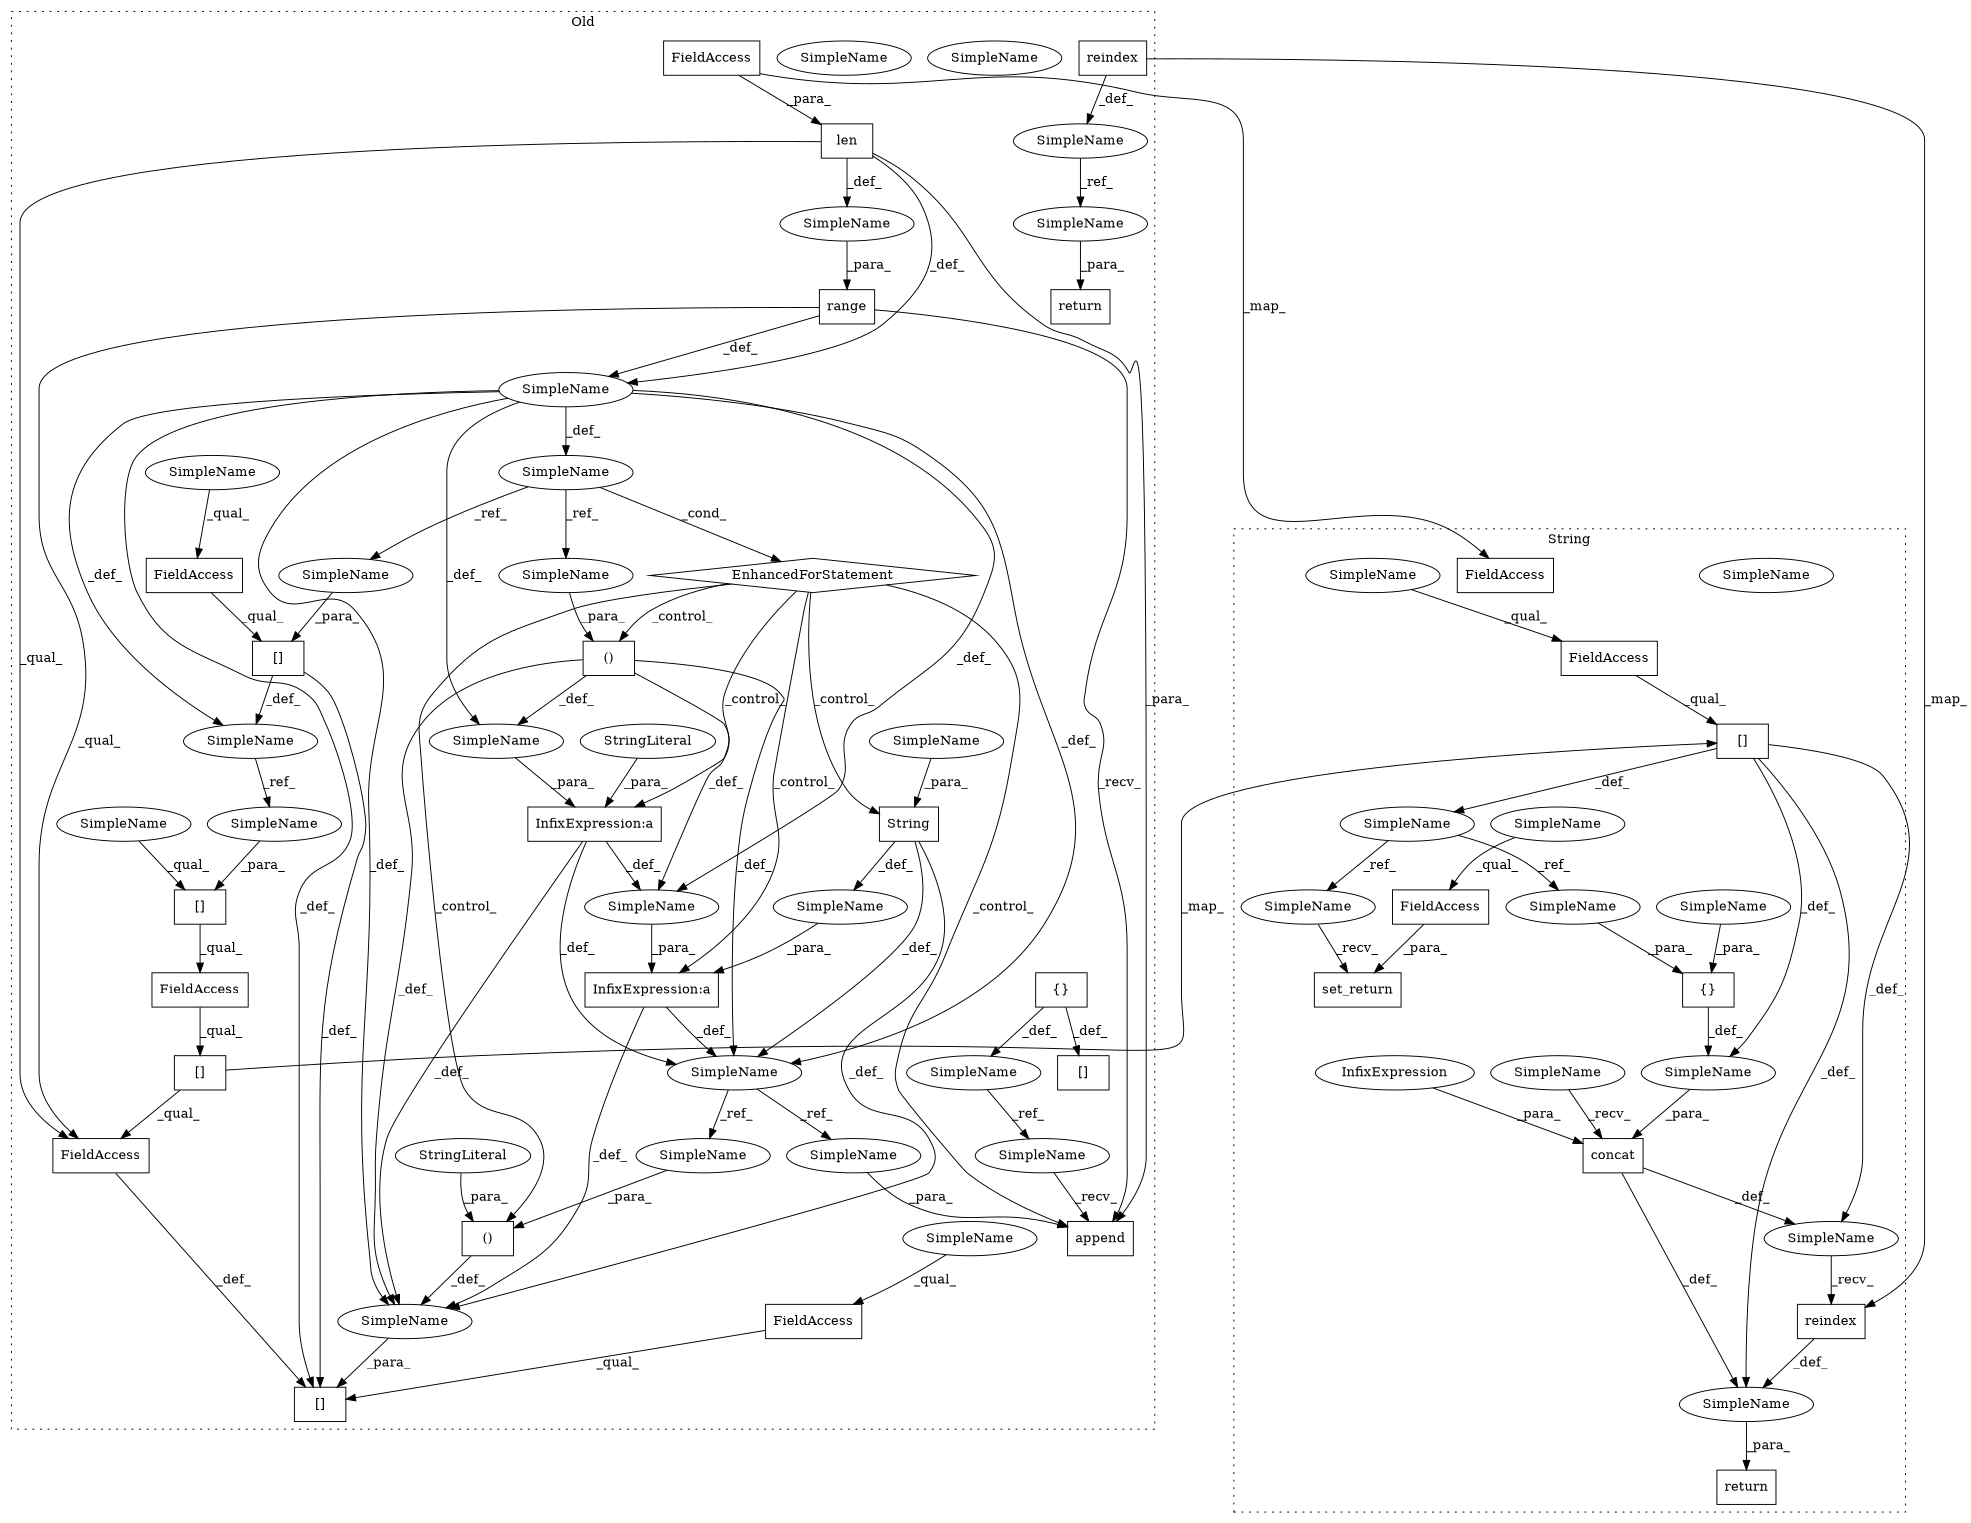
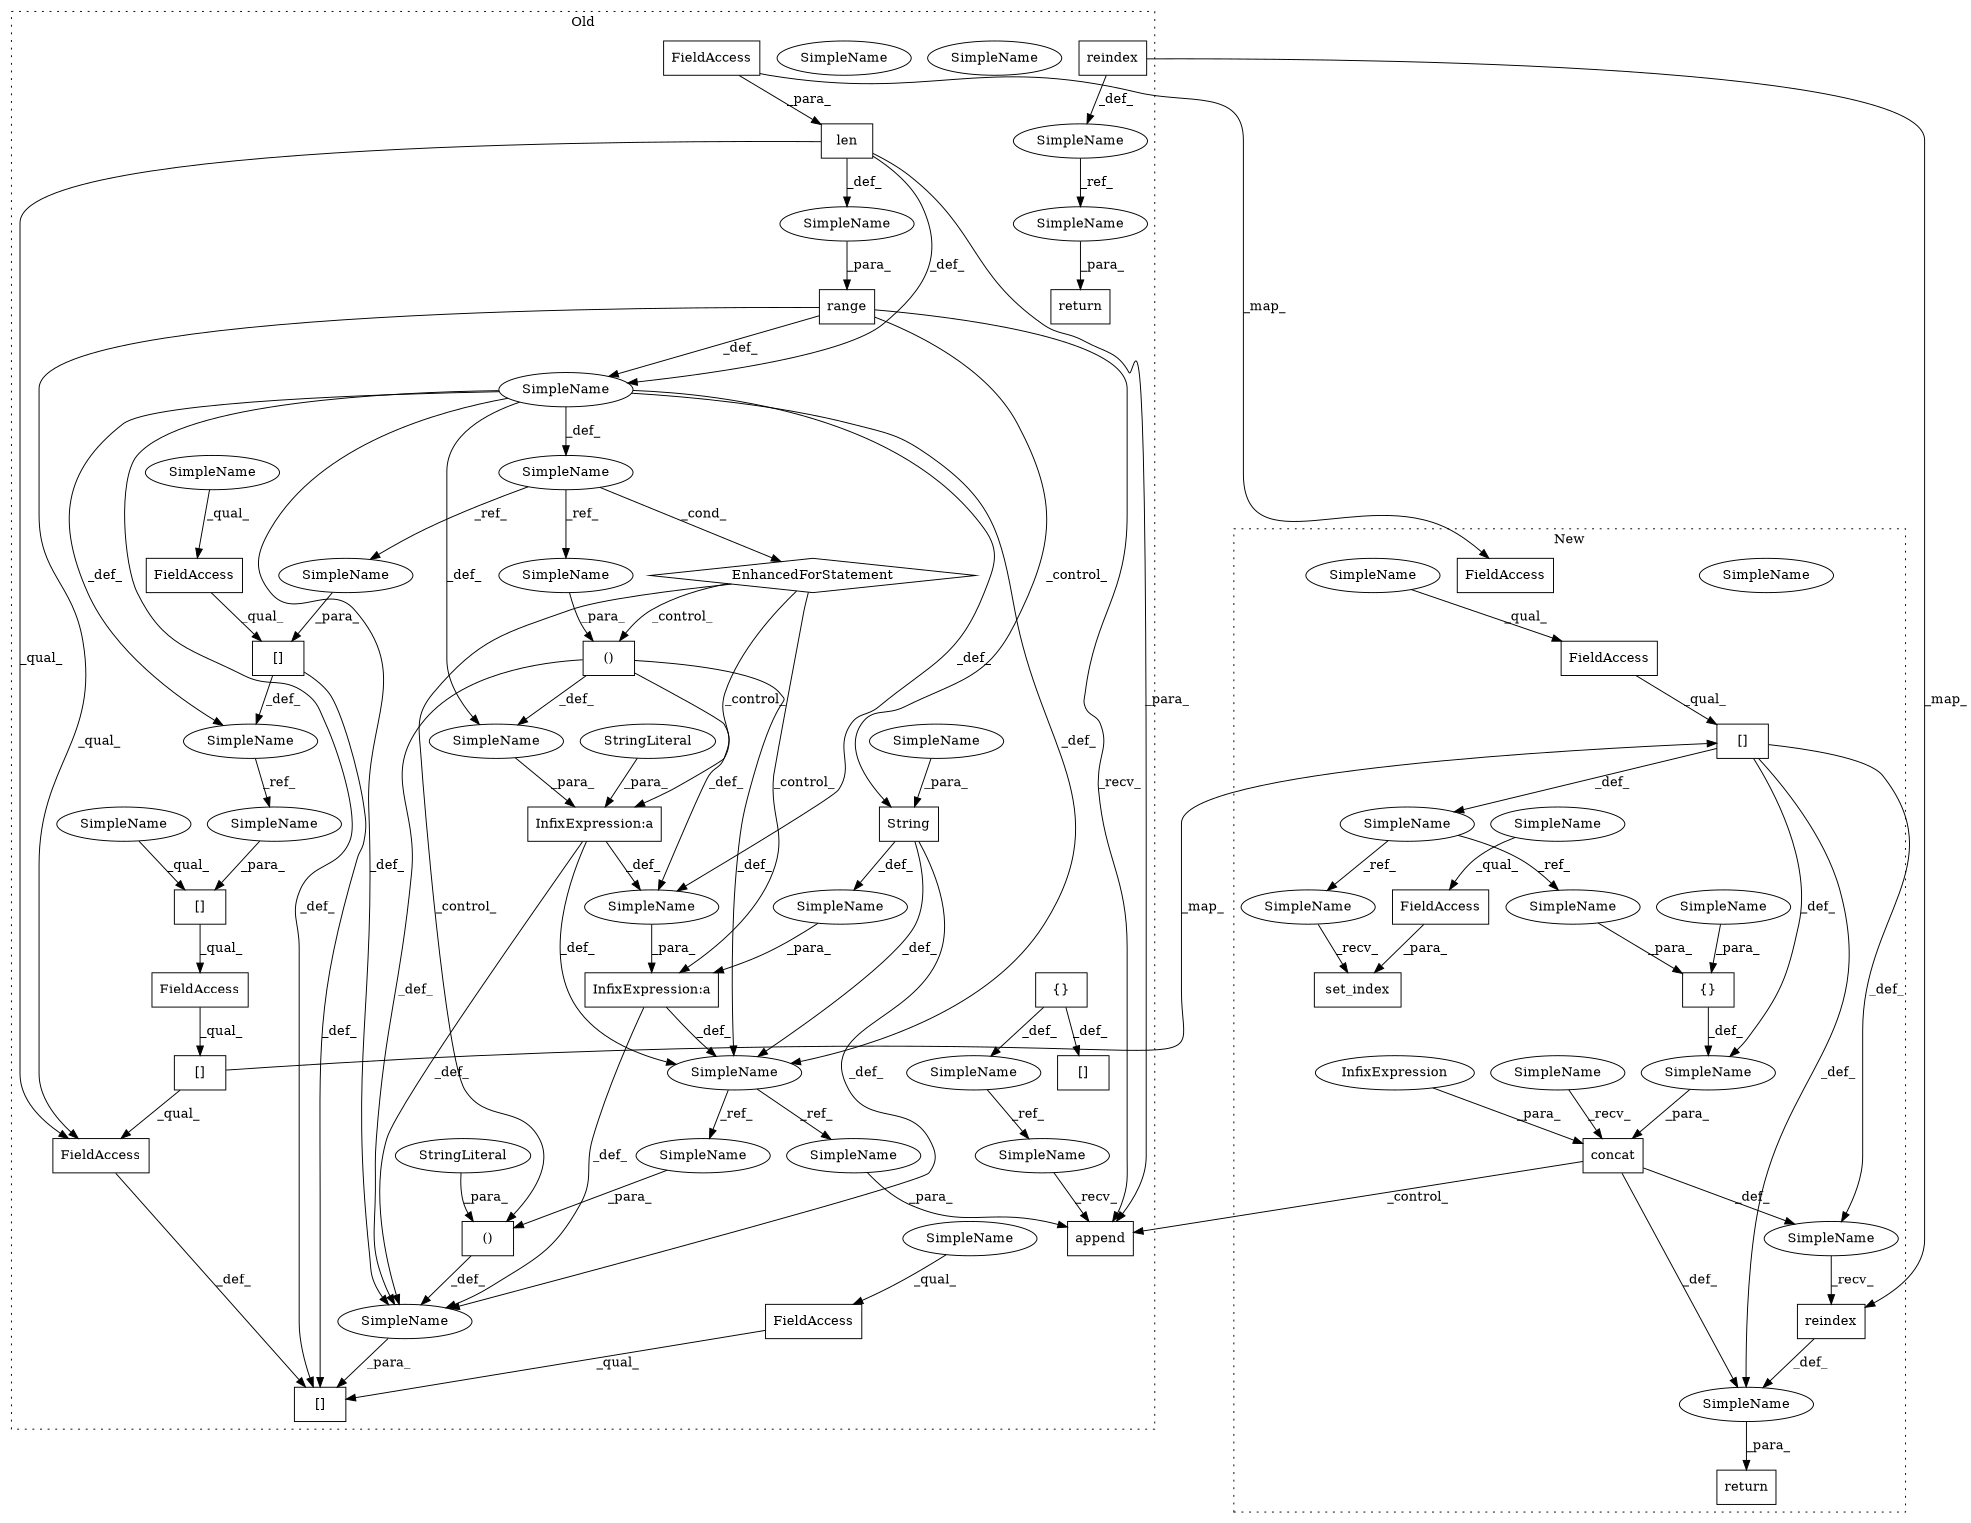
  digraph {
    node [a=42 l=1 shape=ellipse]
    n1 [a=32 l="8,1" label=reindex s="5420,5432" shape=box]
    n2 [label=SimpleName s=5416]
    n3 [a=41 l=7 label=return s=5439 shape=box]
    n4 [a=2 l="11,1" label="[]" s="5169,5186" shape=box]
    n5 [a=22 l=10 label=FieldAccess s=5169 shape=box]
    n6 [a=32 l="6,1" label=range s="4975,4997" shape=box]
    n7 [a=106 l=36 label="()" s=5130 shape=box]
    n8 [a=27 l=3 label="InfixExpression:a" s=5056 shape=box]
    n9 [a=106 l=25 label="()" s=5077 shape=box]
    n10 [a=27 l=12 label="InfixExpression:a" s=5065 shape=box]
    n11 [a=2 l="4,1" label="[]" s="5169,5174" shape=box]
    n12 [a=70 l="57,2" label=EnhancedForStatement s="4910,4998" shape=diamond]
    n13 [a=2 l="12,1" label="[]" s="5012,5025" shape=box]
    n14 [a=22 l=11 label=FieldAccess s=5012 shape=box]
    n15 [l=3 label=SimpleName s=5012]
    n16 [a=2 l="15,2" label="[]" s="5115,5166" shape=box]
    n17 [a=22 l=5 label=FieldAccess s=5115 shape=box]
    n18 [label=SimpleName s=5115]
    n19 [a=32 l="4,1" label=len s="4981,4996" shape=box]
    n20 [a=22 l=25 label=FieldAccess s=5169 shape=box]
    n21 [label=SimpleName l=""]
    n22 [label=SimpleName l=""]
    n23 [label=SimpleName l=""]
    n24 [label=SimpleName s=5010]
    n25 [label=SimpleName l=""]
    n26 [label=SimpleName l=""]
    n27 [label=SimpleName s=4971]
    n28 [l=7 label=SimpleName s=5036]
    n29 [label=SimpleName l=""]
    n30 [a=32 l="7,1" label=String s="5045,5055" shape=box]
    n31 [a=45 l=16 label=StringLiteral s=5150]
    n32 [a=45 l=5 label=StringLiteral s=5060]
    n33 [a=32 l="7,1" label=append s="5216,5230" shape=box]
    n34 [a=4 l=2 label="{}" s=4900 shape=box]
    n35 [a=2 l="5,1" label="[]" s="5287,5346" shape=box]
    n36 [l=11 label=SimpleName s=4876]
    n37 [a=22 l=11 label=FieldAccess s=4985 shape=box]
    n38 [label=SimpleName s=5115]
    n39 [l=7 label=SimpleName s=5130]
    n40 [l=7 label=SimpleName s=5223]
    n41 [l=3 label=SimpleName s=5169]
    n42 [l=3 label=SimpleName s=5012]
    n43 [label=SimpleName s=5173]
    n44 [label=SimpleName s=5446]
    n45 [l=3 label=SimpleName s=5052]
    n46 [label=SimpleName s=5024]
    n47 [label=SimpleName s=5101]
    n48 [l=11 label=SimpleName s=5204]
    n49 [a=32 l="8,1" label=reindex s="5525,5537" shape=box]
    n50 [label=SimpleName l=""]
    n51 [a=41 l=7 label=return s=5516 shape=box]
    n52 [a=2 l="8,1" label="[]" s="5238,5252" shape=box]
    n53 [a=4 l="1,1" label="{}" s="5325,5335" shape=box]
    n54 [a=22 l=7 label=FieldAccess s=5238 shape=box]
    n55 [l=3 label=SimpleName s=5238]
    n56 [a=22 l=7 label=FieldAccess s=5279 shape=box]
-   n57 [a=32 l="10,1" label=set_return s="5269,5291" shape=box]
+   n57 [a=32 l="10,1" label=set_index s="5269,5291" shape=box]
    n58 [l=7 label=SimpleName s=5230]
    n59 [label=SimpleName s=5300]
    n60 [a=32 l="7,1" label=concat s="5309,5338" shape=box]
    n61 [a=34 label=InfixExpression s=5337]
    n62 [label=SimpleName l=""]
    n63 [a=22 l=11 label=FieldAccess s=5448 shape=box]
    n64 [l=7 label=SimpleName s=5261]
    n65 [l=7 label=SimpleName s=5326]
    n66 [l=3 label=SimpleName s=5238]
    n67 [l=6 label=SimpleName s=5302]
    n68 [label=SimpleName s=5334]
    n69 [label=SimpleName s=5279]
    subgraph cluster_1 {
      label=Old
      style=dotted
      n1
      n2
      n3
      n4
      n5
      n6
      n7
      n8
      n9
      n10
      n11
      n12
      n13
      n14
      n15
      n16
      n17
      n18
      n19
      n20
      n21
      n22
      n23
      n24
      n25
      n26
      n27
      n28
      n29
      n30
      n31
      n32
      n33
      n34
      n35
      n36
      n37
      n38
      n39
      n40
      n41
      n42
      n43
      n44
      n45
      n46
      n47
      n48
    }
    subgraph cluster_2 {
-     label=String
+     label=New
      style=dotted
      n49
      n50
      n51
      n52
      n53
      n54
      n55
      n56
      n57
      n58
      n59
      n60
      n61
      n62
      n63
      n64
      n65
      n66
      n67
      n68
      n69
    }
    n1 -> n2 [label=_def_]
    n1 -> n49 [label=_map_]
    n2 -> n44 [label=_ref_]
    n4 -> n20 [label=_qual_]
    n4 -> n52 [label=_map_]
    n5 -> n4 [label=_qual_]
    n6 -> n20 [label=_qual_]
    n6 -> n21 [label=_def_]
    n6 -> n33 [label=_recv_]
    n7 -> n26 [label=_def_]
    n8 -> n26 [label=_def_]
    n8 -> n28 [label=_def_]
    n9 -> n22 [label=_def_]
    n9 -> n26 [label=_def_]
    n9 -> n28 [label=_def_]
    n9 -> n29 [label=_def_]
    n10 -> n22 [label=_def_]
    n10 -> n26 [label=_def_]
    n10 -> n28 [label=_def_]
    n11 -> n5 [label=_qual_]
    n12 -> n7 [label=_control_]
    n12 -> n8 [label=_control_]
    n12 -> n9 [label=_control_]
    n12 -> n10 [label=_control_]
-   n12 -> n30 [label=_control_]
-   n12 -> n33 [label=_control_]
+   n6 -> n30 [label=_control_]
+   n60 -> n33 [label=_control_]
    n13 -> n16 [label=_def_]
    n13 -> n24 [label=_def_]
    n14 -> n13 [label=_qual_]
    n17 -> n16 [label=_qual_]
    n19 -> n20 [label=_qual_]
    n19 -> n21 [label=_def_]
    n19 -> n25 [label=_def_]
    n19 -> n33 [label=_para_]
    n20 -> n16 [label=_def_]
    n21 -> n16 [label=_def_]
    n21 -> n22 [label=_def_]
    n21 -> n24 [label=_def_]
    n21 -> n26 [label=_def_]
    n21 -> n27 [label=_def_]
    n21 -> n28 [label=_def_]
    n21 -> n29 [label=_def_]
    n22 -> n8 [label=_para_]
    n23 -> n8 [label=_para_]
    n24 -> n43 [label=_ref_]
    n25 -> n6 [label=_para_]
    n26 -> n16 [label=_para_]
    n27 -> n12 [label=_cond_]
    n27 -> n46 [label=_ref_]
    n27 -> n47 [label=_ref_]
    n28 -> n39 [label=_ref_]
    n28 -> n40 [label=_ref_]
    n29 -> n10 [label=_para_]
    n30 -> n23 [label=_def_]
    n30 -> n26 [label=_def_]
    n30 -> n28 [label=_def_]
    n31 -> n7 [label=_para_]
    n32 -> n10 [label=_para_]
    n34 -> n35 [label=_def_]
    n34 -> n36 [label=_def_]
    n36 -> n48 [label=_ref_]
    n37 -> n19 [label=_para_]
    n37 -> n63 [label=_map_]
    n38 -> n17 [label=_qual_]
    n39 -> n7 [label=_para_]
    n40 -> n33 [label=_para_]
    n41 -> n11 [label=_qual_]
    n42 -> n14 [label=_qual_]
    n43 -> n11 [label=_para_]
    n44 -> n3 [label=_para_]
    n45 -> n30 [label=_para_]
    n46 -> n13 [label=_para_]
    n47 -> n9 [label=_para_]
    n48 -> n33 [label=_recv_]
    n49 -> n50 [label=_def_]
    n50 -> n51 [label=_para_]
    n52 -> n50 [label=_def_]
    n52 -> n58 [label=_def_]
    n52 -> n59 [label=_def_]
    n52 -> n62 [label=_def_]
    n53 -> n62 [label=_def_]
    n54 -> n52 [label=_qual_]
    n56 -> n57 [label=_para_]
    n58 -> n64 [label=_ref_]
    n58 -> n65 [label=_ref_]
    n59 -> n49 [label=_recv_]
    n60 -> n50 [label=_def_]
    n60 -> n59 [label=_def_]
    n61 -> n60 [label=_para_]
    n62 -> n60 [label=_para_]
    n64 -> n57 [label=_recv_]
    n65 -> n53 [label=_para_]
    n66 -> n54 [label=_qual_]
    n67 -> n60 [label=_recv_]
    n68 -> n53 [label=_para_]
    n69 -> n56 [label=_qual_]
  }
